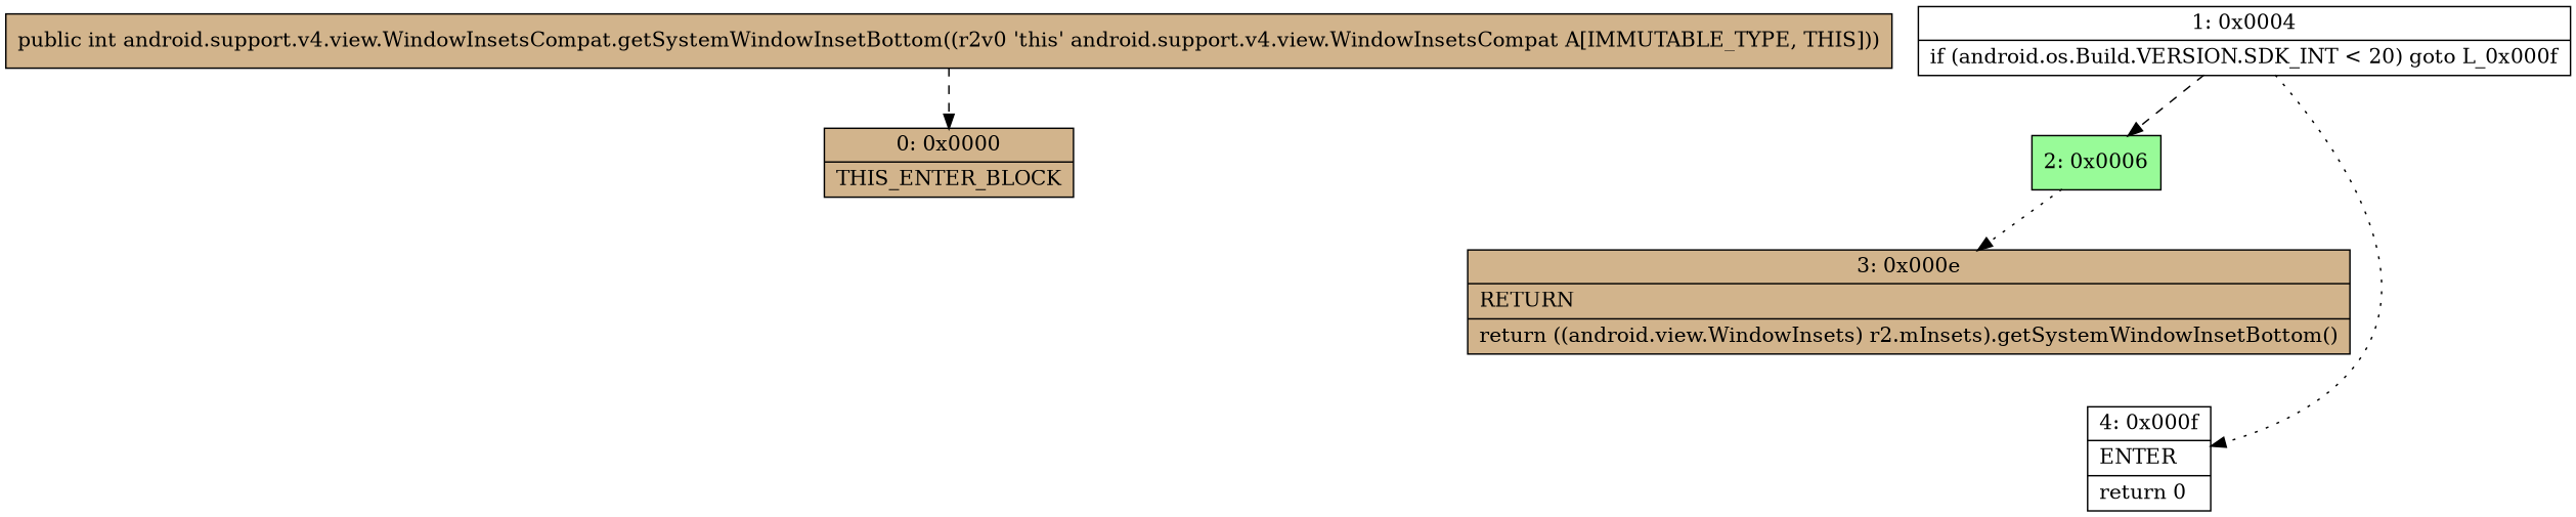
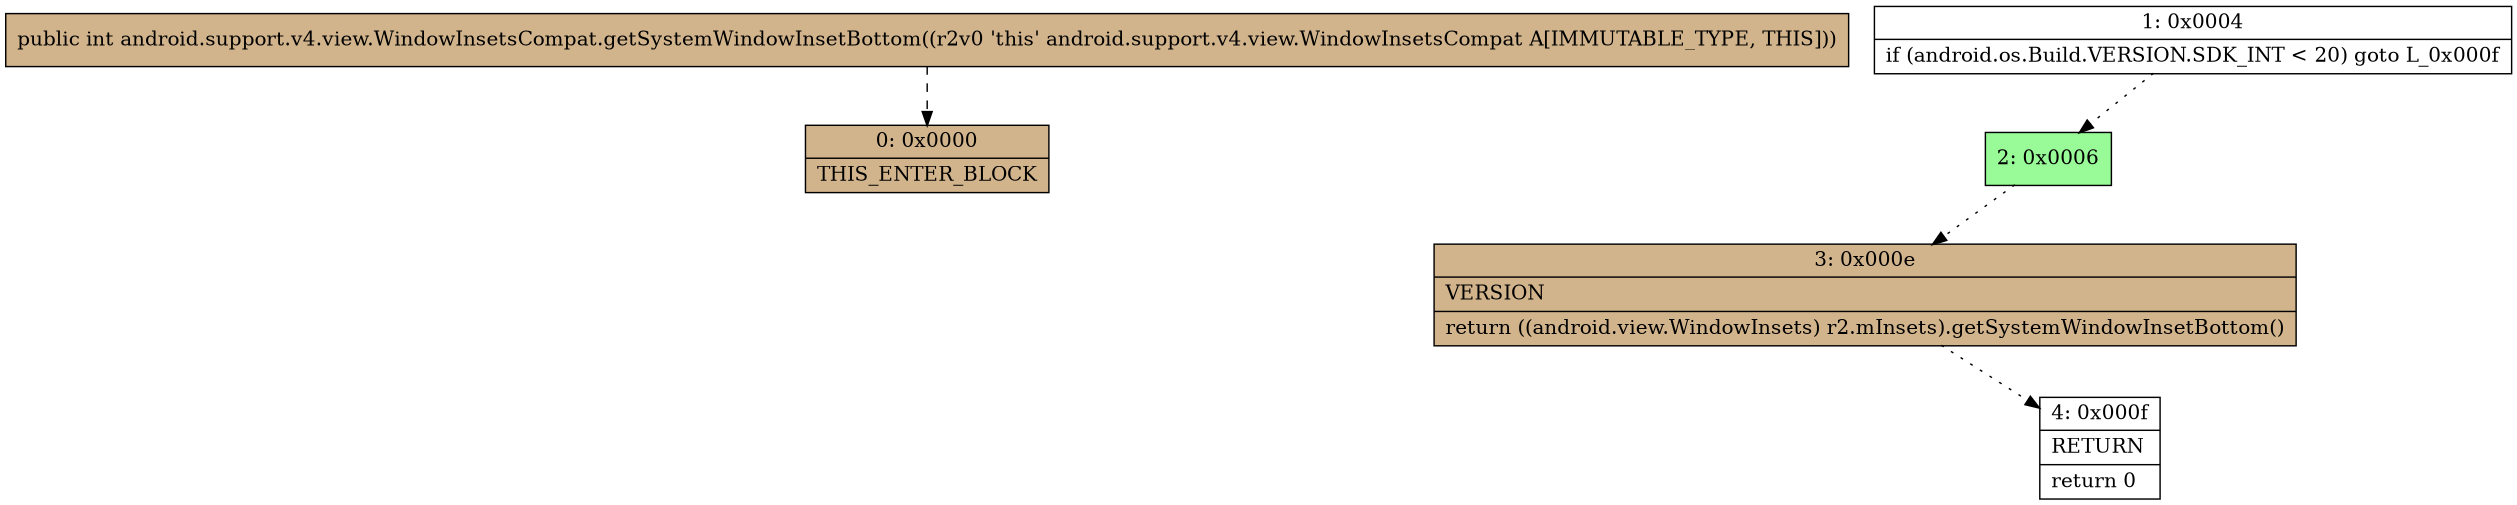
  digraph {
    node [fillcolor=tan shape=record style=filled]
    edge [style=dashed]
    n1 [label="{0\:\ 0x0000|THIS_ENTER_BLOCK\l}"]
    n2 [fillcolor=white label="{1\:\ 0x0004|if (android.os.Build.VERSION.SDK_INT \< 20) goto L_0x000f\l}"]
    n3 [fillcolor=palegreen label="{2\:\ 0x0006}"]
-   n4 [fillcolor=white label="{4\:\ 0x000f|ENTER\l|return 0\l}"]
-   n5 [label="{3\:\ 0x000e|RETURN\l|return ((android.view.WindowInsets) r2.mInsets).getSystemWindowInsetBottom()\l}"]
+   n4 [fillcolor=white label="{4\:\ 0x000f|RETURN\l|return 0\l}"]
+   n5 [label="{3\:\ 0x000e|VERSION\l|return ((android.view.WindowInsets) r2.mInsets).getSystemWindowInsetBottom()\l}"]
    n6 [label="{public int android.support.v4.view.WindowInsetsCompat.getSystemWindowInsetBottom((r2v0 'this' android.support.v4.view.WindowInsetsCompat A[IMMUTABLE_TYPE, THIS])) }"]
-   n2 -> n3
-   n2 -> n4 [style=dotted]
+   n2 -> n3 [style=dotted]
+   n5 -> n4 [style=dotted]
    n3 -> n5 [style=dotted]
    n6 -> n1
  }
